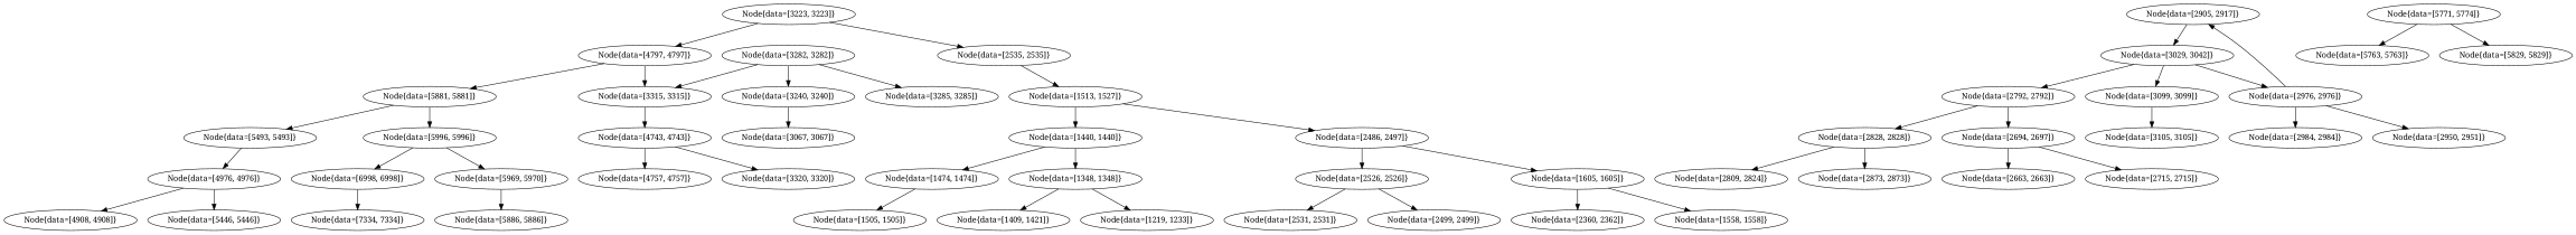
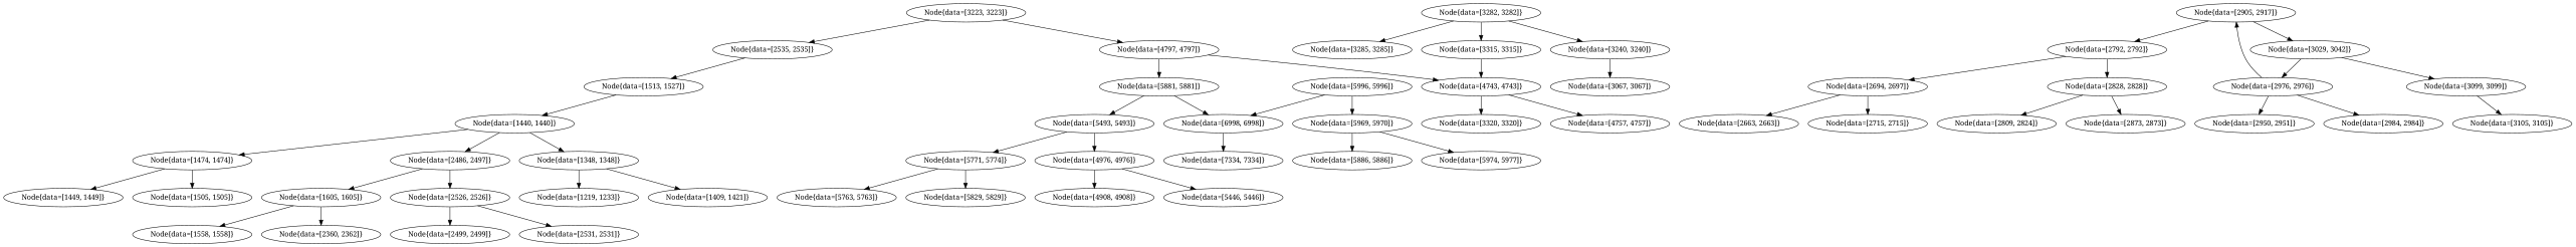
  digraph {
    fontname="Noto Serif"
    node [fontname="Noto Serif"]
    edge [fontname="Noto Serif"]
    n1 [label="Node{data=[3223, 3223]}"]
    n2 [label="Node{data=[2535, 2535]}"]
    n3 [label="Node{data=[4797, 4797]}"]
    n4 [label="Node{data=[1513, 1527]}"]
    n5 [label="Node{data=[3315, 3315]}"]
    n6 [label="Node{data=[5881, 5881]}"]
    n7 [label="Node{data=[1440, 1440]}"]
    n8 [label="Node{data=[2486, 2497]}"]
    n9 [label="Node{data=[2905, 2917]}"]
    n10 [label="Node{data=[2792, 2792]}"]
    n11 [label="Node{data=[3029, 3042]}"]
    n12 [label="Node{data=[1348, 1348]}"]
    n13 [label="Node{data=[1474, 1474]}"]
    n14 [label="Node{data=[1605, 1605]}"]
    n15 [label="Node{data=[2526, 2526]}"]
    n16 [label="Node{data=[1219, 1233]}"]
    n17 [label="Node{data=[1409, 1421]}"]
+   n18 [label="Node{data=[1449, 1449]}"]
    n19 [label="Node{data=[1505, 1505]}"]
    n20 [label="Node{data=[1558, 1558]}"]
    n21 [label="Node{data=[2360, 2362]}"]
    n22 [label="Node{data=[2499, 2499]}"]
    n23 [label="Node{data=[2531, 2531]}"]
    n24 [label="Node{data=[2694, 2697]}"]
    n25 [label="Node{data=[2828, 2828]}"]
    n26 [label="Node{data=[2976, 2976]}"]
    n27 [label="Node{data=[3099, 3099]}"]
    n28 [label="Node{data=[2663, 2663]}"]
    n29 [label="Node{data=[2715, 2715]}"]
    n30 [label="Node{data=[2809, 2824]}"]
    n31 [label="Node{data=[2873, 2873]}"]
    n32 [label="Node{data=[2950, 2951]}"]
    n33 [label="Node{data=[2984, 2984]}"]
    n34 [label="Node{data=[3105, 3105]}"]
    n35 [label="Node{data=[3067, 3067]}"]
    n36 [label="Node{data=[4743, 4743]}"]
    n37 [label="Node{data=[5493, 5493]}"]
    n38 [label="Node{data=[5996, 5996]}"]
    n39 [label="Node{data=[3282, 3282]}"]
    n40 [label="Node{data=[3240, 3240]}"]
    n41 [label="Node{data=[3285, 3285]}"]
    n42 [label="Node{data=[3320, 3320]}"]
    n43 [label="Node{data=[4757, 4757]}"]
    n44 [label="Node{data=[4976, 4976]}"]
    n45 [label="Node{data=[5771, 5774]}"]
    n46 [label="Node{data=[5969, 5970]}"]
    n47 [label="Node{data=[6998, 6998]}"]
    n48 [label="Node{data=[4908, 4908]}"]
    n49 [label="Node{data=[5446, 5446]}"]
    n50 [label="Node{data=[5763, 5763]}"]
    n51 [label="Node{data=[5829, 5829]}"]
    n52 [label="Node{data=[5886, 5886]}"]
+   n53 [label="Node{data=[5974, 5977]}"]
    n54 [label="Node{data=[7334, 7334]}"]
    n1 -> n2
    n1 -> n3
    n2 -> n4
-   n3 -> n5
+   n3 -> n36
    n3 -> n6
    n4 -> n7
-   n4 -> n8
+   n7 -> n8
    n5 -> n36
    n6 -> n37
-   n6 -> n38
+   n6 -> n47
    n7 -> n12
    n7 -> n13
    n8 -> n14
    n8 -> n15
-   n11 -> n10
+   n9 -> n10
    n9 -> n11
    n10 -> n24
    n10 -> n25
    n11 -> n26
    n11 -> n27
    n12 -> n16
    n12 -> n17
+   n13 -> n18
    n13 -> n19
    n14 -> n20
    n14 -> n21
    n15 -> n22
    n15 -> n23
    n24 -> n28
    n24 -> n29
    n25 -> n30
    n25 -> n31
    n26 -> n9
    n26 -> n32
    n26 -> n33
    n27 -> n34
    n36 -> n42
    n36 -> n43
    n37 -> n44
+   n37 -> n45
    n38 -> n46
    n38 -> n47
    n39 -> n5
    n39 -> n40
    n39 -> n41
    n40 -> n35
    n44 -> n48
    n44 -> n49
    n45 -> n50
    n45 -> n51
    n46 -> n52
+   n46 -> n53
    n47 -> n54
  }
